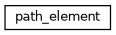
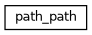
  digraph {
    rankdir=LR
-   n1 [color=black fillcolor=white fontname=Helvetica fontsize=10 height=0.2 label=path_element shape=record style=filled width=0.4]
+   n1 [color=black fillcolor=white fontname=Helvetica fontsize=10 height=0.2 label=path_path shape=record style=filled width=0.4]
  }
